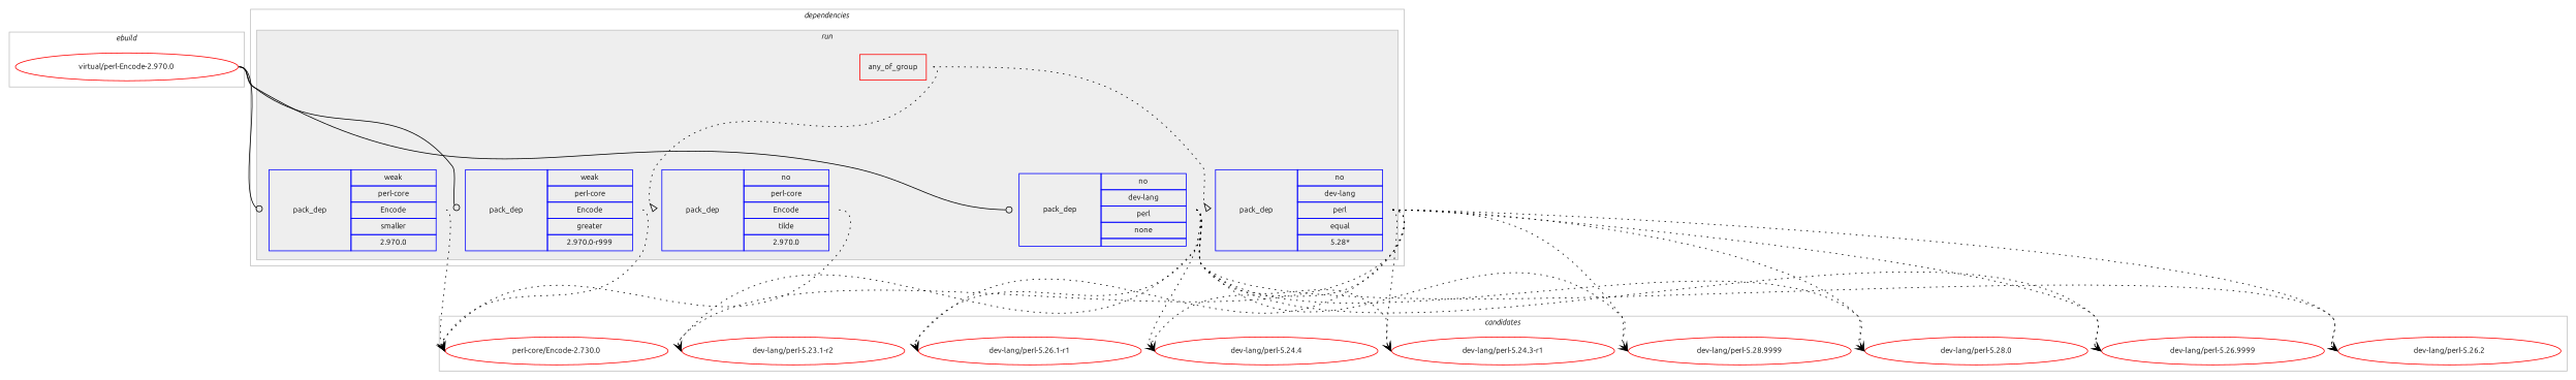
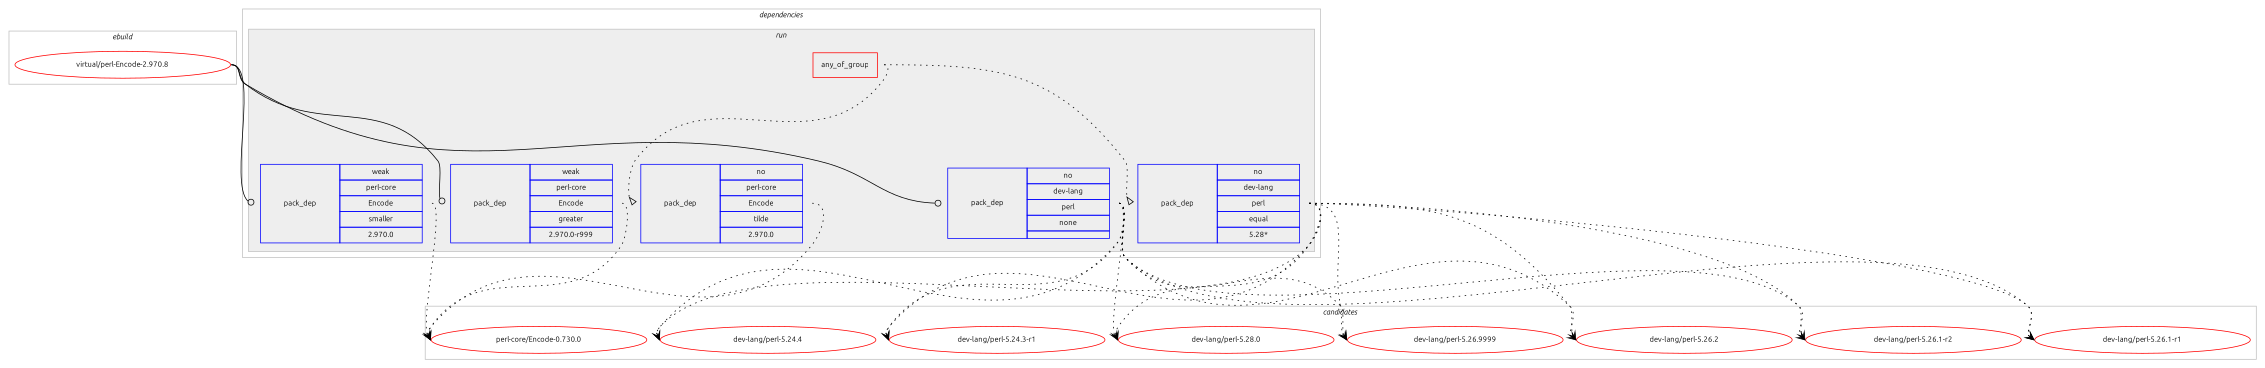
  digraph {
    compound=true
    concentrate=true
    fontname=Ubuntu
    fontsize=10
    newrank=true
    rankdir=TB
    ranksep=1.5
    node [color=red fontname=Ubuntu fontsize=10]
    edge [arrowhead=vee fontname=Ubuntu headport=w style=dotted tailport=e weight=100]
-   n1 [label="virtual/perl-Encode-2.970.0" width=4]
+   n1 [label="virtual/perl-Encode-2.970.8" width=4]
    n2 [color=blue label=<<TABLE BORDER="0" CELLBORDER="1" CELLSPACING="0" CELLPADDING="4" WIDTH="220"><TR><TD ROWSPAN="6" CELLPADDING="30">pack_dep</TD></TR><TR><TD WIDTH="110">no</TD></TR><TR><TD>dev-lang</TD></TR><TR><TD>perl</TD></TR><TR><TD>equal</TD></TR><TR><TD>5.28*</TD></TR></TABLE>> shape=none]
    n3 [color=blue label=<<TABLE BORDER="0" CELLBORDER="1" CELLSPACING="0" CELLPADDING="4" WIDTH="220"><TR><TD ROWSPAN="6" CELLPADDING="30">pack_dep</TD></TR><TR><TD WIDTH="110">no</TD></TR><TR><TD>perl-core</TD></TR><TR><TD>Encode</TD></TR><TR><TD>tilde</TD></TR><TR><TD>2.970.0</TD></TR></TABLE>> shape=none]
    n4 [label=<<TABLE BORDER="0" CELLBORDER="1" CELLSPACING="0" CELLPADDING="4"><TR><TD CELLPADDING="10">any_of_group</TD></TR></TABLE>> shape=none]
    n5 [color=blue label=<<TABLE BORDER="0" CELLBORDER="1" CELLSPACING="0" CELLPADDING="4" WIDTH="220"><TR><TD ROWSPAN="6" CELLPADDING="30">pack_dep</TD></TR><TR><TD WIDTH="110">no</TD></TR><TR><TD>dev-lang</TD></TR><TR><TD>perl</TD></TR><TR><TD>none</TD></TR><TR><TD></TD></TR></TABLE>> shape=none]
    n6 [color=blue label=<<TABLE BORDER="0" CELLBORDER="1" CELLSPACING="0" CELLPADDING="4" WIDTH="220"><TR><TD ROWSPAN="6" CELLPADDING="30">pack_dep</TD></TR><TR><TD WIDTH="110">weak</TD></TR><TR><TD>perl-core</TD></TR><TR><TD>Encode</TD></TR><TR><TD>greater</TD></TR><TR><TD>2.970.0-r999</TD></TR></TABLE>> shape=none]
    n7 [color=blue label=<<TABLE BORDER="0" CELLBORDER="1" CELLSPACING="0" CELLPADDING="4" WIDTH="220"><TR><TD ROWSPAN="6" CELLPADDING="30">pack_dep</TD></TR><TR><TD WIDTH="110">weak</TD></TR><TR><TD>perl-core</TD></TR><TR><TD>Encode</TD></TR><TR><TD>smaller</TD></TR><TR><TD>2.970.0</TD></TR></TABLE>> shape=none]
    n8 [label="dev-lang/perl-5.24.3-r1" width=4]
    n9 [label="dev-lang/perl-5.24.4" width=4]
    n10 [label="dev-lang/perl-5.26.1-r1" width=4]
-   n11 [label="dev-lang/perl-5.23.1-r2" width=4]
+   n11 [label="dev-lang/perl-5.26.1-r2" width=4]
    n12 [label="dev-lang/perl-5.26.2" width=4]
    n13 [label="dev-lang/perl-5.26.9999" width=4]
    n14 [label="dev-lang/perl-5.28.0" width=4]
-   n15 [label="dev-lang/perl-5.28.9999" width=4]
-   n16 [label="perl-core/Encode-2.730.0" width=4]
+   n16 [label="perl-core/Encode-0.730.0" width=4]
    subgraph cluster_1 {
      color=gray
      label=<<i>ebuild</i>>
      rank=same
      n1
    }
    subgraph cluster_2 {
      color=gray
      label=<<i>dependencies</i>>
      subgraph cluster_3 {
        color=gray
        fillcolor="#eeeeee"
        label=<<i>compile</i>>
        style=filled
      }
      subgraph cluster_4 {
        color=gray
        fillcolor="#eeeeee"
        label=<<i>compile and run</i>>
        style=filled
      }
      subgraph cluster_5 {
        color=gray
        fillcolor="#eeeeee"
        label=<<i>run</i>>
        style=filled
        subgraph sub_6 {
          color=gray
          fillcolor="#eeeeee"
          label=<<i>run</i>>
          style=filled
          n4
          subgraph sub_7 {
            color=gray
            fillcolor="#eeeeee"
            label=<<i>run</i>>
            style=filled
            n2
          }
          subgraph sub_8 {
            color=gray
            fillcolor="#eeeeee"
            label=<<i>run</i>>
            style=filled
            n3
          }
        }
        subgraph sub_9 {
          color=gray
          fillcolor="#eeeeee"
          label=<<i>run</i>>
          style=filled
          n5
        }
        subgraph sub_10 {
          color=gray
          fillcolor="#eeeeee"
          label=<<i>run</i>>
          style=filled
          n6
        }
        subgraph sub_11 {
          color=gray
          fillcolor="#eeeeee"
          label=<<i>run</i>>
          style=filled
          n7
        }
      }
    }
    subgraph cluster_12 {
      color=gray
      label=<<i>candidates</i>>
      rank=same
      subgraph sub_13 {
        color=black
        label=<<i>candidates</i>>
        nodesep=1
        rank=same
        n8
        n9
        n10
        n11
        n12
        n13
        n14
-       n15
      }
      subgraph sub_14 {
        color=black
        label=<<i>candidates</i>>
        nodesep=1
        rank=same
        n16
      }
      subgraph sub_15 {
        color=black
        label=<<i>candidates</i>>
        nodesep=1
        rank=same
        n8
        n9
        n10
        n11
        n12
        n13
        n14
-       n15
      }
      subgraph sub_16 {
        color=black
        label=<<i>candidates</i>>
        nodesep=1
        rank=same
        n16
      }
      subgraph sub_17 {
        color=black
        label=<<i>candidates</i>>
        nodesep=1
        rank=same
        n16
      }
    }
    n1 -> n5 [arrowhead=odot style=solid weight=20]
    n1 -> n6 [arrowhead=odot style=solid weight=20]
    n1 -> n7 [arrowhead=odot style=solid weight=20]
    n2 -> n8
    n2 -> n9
    n2 -> n10
    n2 -> n11
    n2 -> n12
    n2 -> n13
    n2 -> n14
-   n2 -> n15
    n3 -> n16
    n4 -> n2 [arrowhead=oinv weight=20]
    n4 -> n3 [arrowhead=oinv weight=20]
    n5 -> n8
    n5 -> n9
    n5 -> n10
    n5 -> n11
    n5 -> n12
    n5 -> n13
    n5 -> n14
-   n5 -> n15
    n6 -> n16
    n7 -> n16
  }
